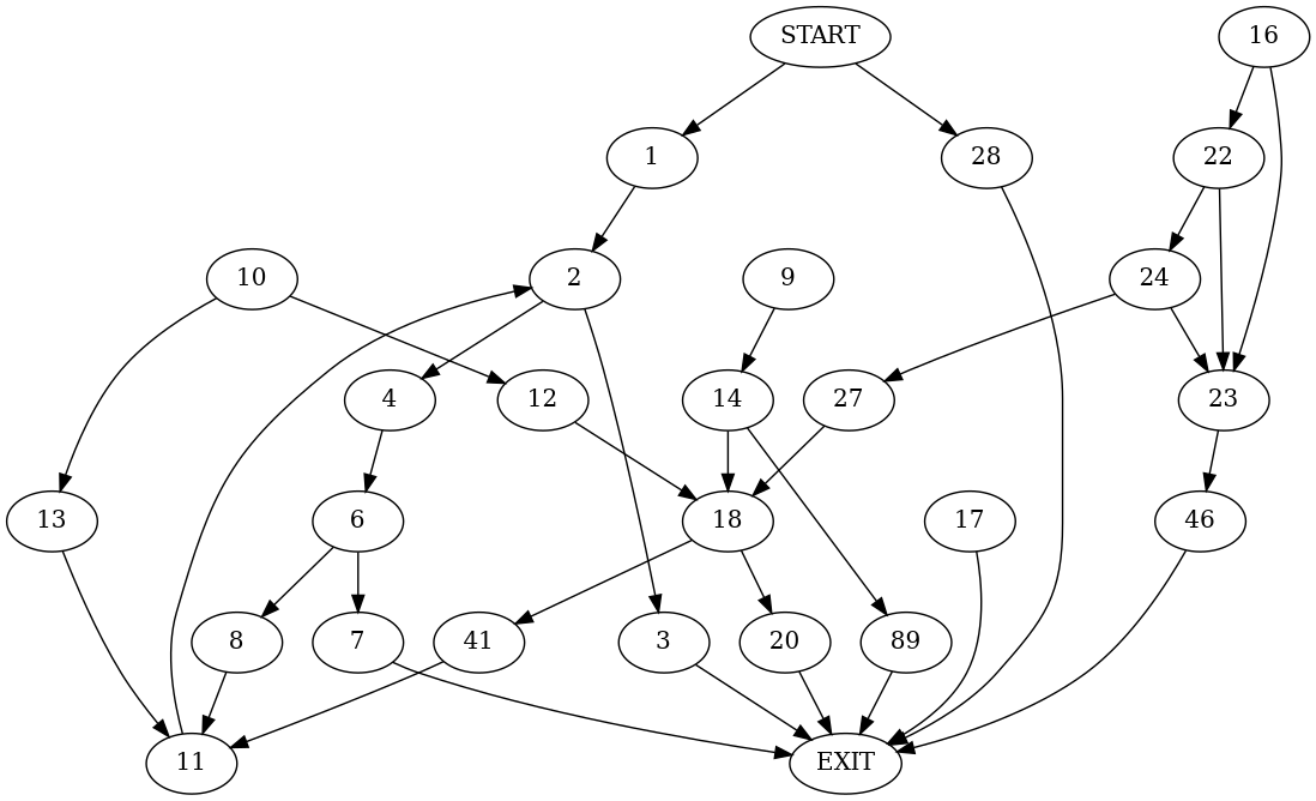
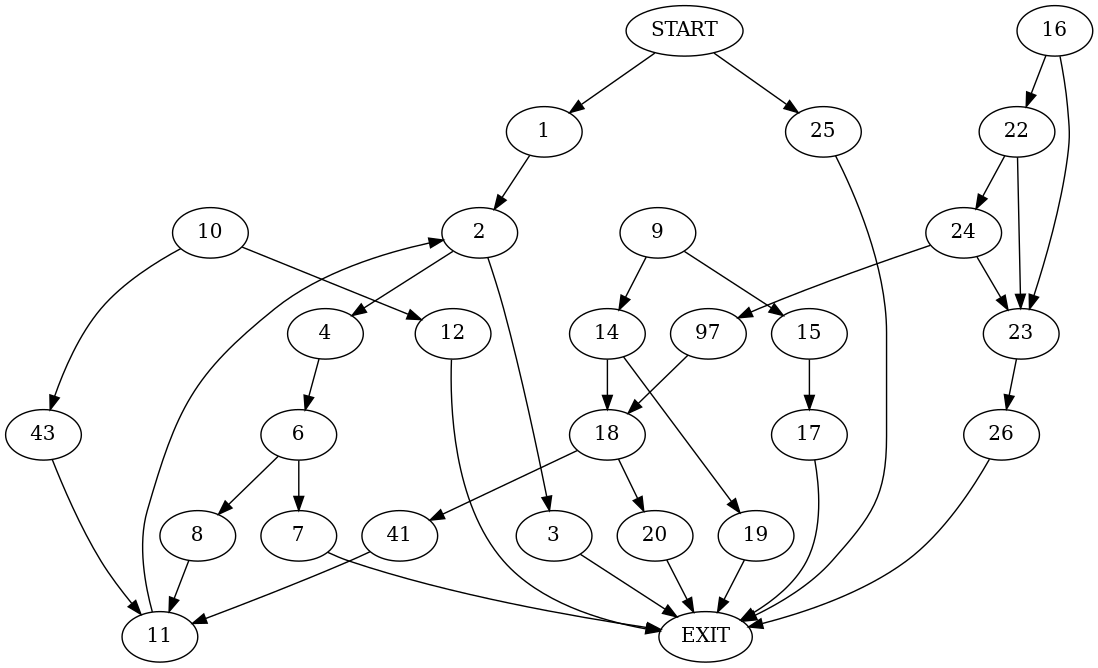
  digraph {
    n1 [label=START]
    1
-   28
+   28 [label=25]
    2
    n5 [label=EXIT]
    3
    4
    6
    7
    8
    9
    14
+   15
    10
    12
-   13
+   13 [label=43]
    11
    18
-   19 [label=89]
+   19
    17
    20
    n22 [label=41]
    16
    22
    23
    24
-   26 [label=46]
-   27
+   26
+   27 [label=97]
    n1 -> 1
    n1 -> 28
    1 -> 2
    28 -> n5
    2 -> 3
    2 -> 4
    3 -> n5
    4 -> 6
    6 -> 7
    6 -> 8
    7 -> n5
    8 -> 11
    9 -> 14
+   9 -> 15
    14 -> 18
    14 -> 19
+   15 -> 17
    10 -> 12
    10 -> 13
-   12 -> 18
+   12 -> n5
    13 -> 11
    11 -> 2
    18 -> 20
    18 -> n22
    19 -> n5
    17 -> n5
    20 -> n5
    n22 -> 11
    16 -> 22
    16 -> 23
    22 -> 23
    22 -> 24
    23 -> 26
    24 -> 23
    24 -> 27
    26 -> n5
    27 -> 18
  }
